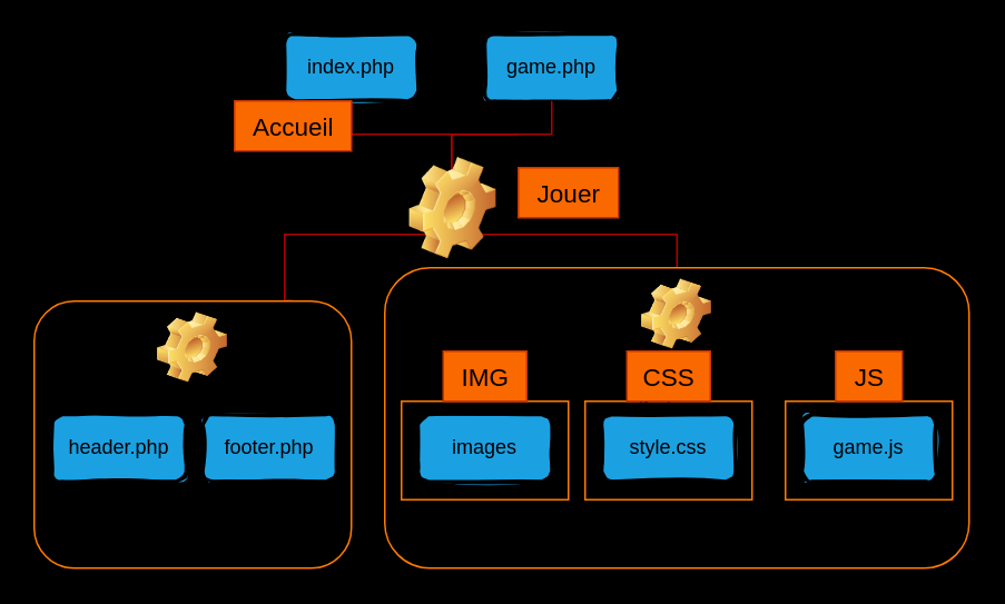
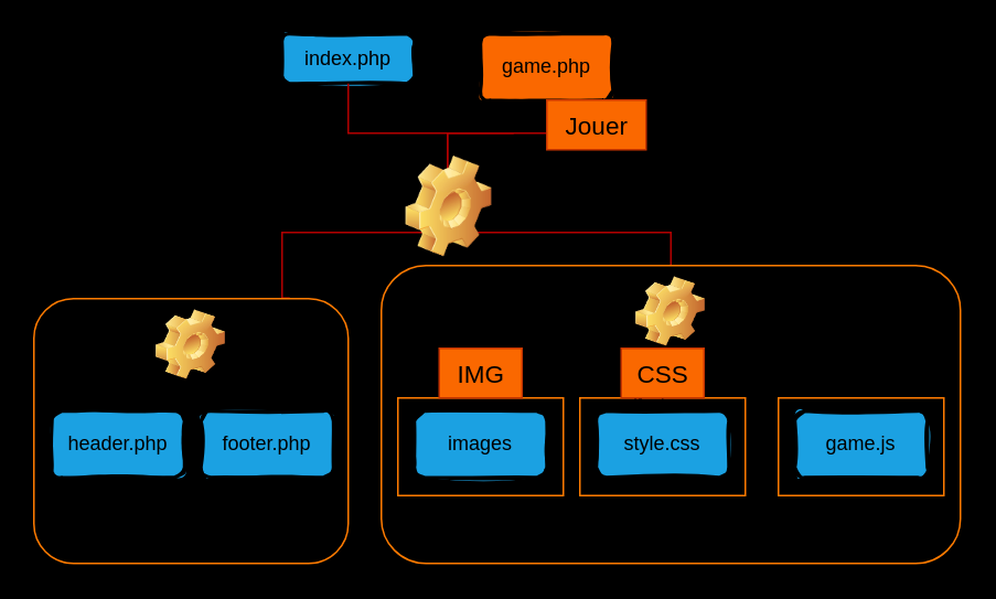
  <mxCell id="0" />
  <mxCell id="1" parent="0" />
  <mxCell id="2" value="" style="rounded=0;whiteSpace=wrap;html=1;fillStyle=solid;strokeColor=#ff7b00;fillColor=none;gradientColor=none;" vertex="1" parent="1"><mxGeometry x="470" y="240" width="100" height="59" as="geometry" /></mxCell>
  <mxCell id="3" value="" style="rounded=0;whiteSpace=wrap;html=1;fillStyle=solid;strokeColor=#ff7b00;fillColor=none;gradientColor=none;" vertex="1" parent="1"><mxGeometry x="350" y="240" width="100" height="59" as="geometry" /></mxCell>
- <mxCell id="4" value="index.php" style="rounded=1;whiteSpace=wrap;html=1;strokeWidth=2;fillWeight=4;hachureGap=8;hachureAngle=45;fillColor=#1ba1e2;sketch=1;fillStyle=solid;" vertex="1" parent="1"><mxGeometry x="170" y="20" width="80" height="40" as="geometry" /></mxCell>
- <mxCell id="5" value="game.php" style="rounded=1;whiteSpace=wrap;html=1;strokeWidth=2;fillWeight=4;hachureGap=8;hachureAngle=45;fillColor=#1ba1e2;sketch=1;fillStyle=solid;" vertex="1" parent="1"><mxGeometry x="290" y="20" width="80" height="40" as="geometry" /></mxCell>
+ <mxCell id="4" value="index.php" style="rounded=1;whiteSpace=wrap;html=1;strokeWidth=2;fillWeight=4;hachureGap=8;hachureAngle=45;fillColor=#1ba1e2;sketch=1;fillStyle=solid;" vertex="1" parent="1"><mxGeometry x="170" y="20" width="80" height="30" as="geometry" /></mxCell>
+ <mxCell id="5" value="game.php" style="rounded=1;whiteSpace=wrap;html=1;strokeWidth=2;fillWeight=4;hachureGap=8;hachureAngle=45;fillColor=#fa6800;sketch=1;fillStyle=solid;" vertex="1" parent="1"><mxGeometry x="290" y="20" width="80" height="40" as="geometry" /></mxCell>
  <mxCell id="6" value="" style="edgeStyle=none;html=1;" edge="1" parent="1"><mxGeometry relative="1" as="geometry"><mxPoint x="90" y="200.857" as="sourcePoint" /><mxPoint x="270" y="239" as="targetPoint" /></mxGeometry></mxCell>
  <mxCell id="7" value="header.php" style="rounded=1;whiteSpace=wrap;html=1;strokeWidth=2;fillWeight=4;hachureGap=8;hachureAngle=45;fillColor=#1ba1e2;sketch=1;fillStyle=solid;" vertex="1" parent="1"><mxGeometry x="31" y="248" width="80" height="40" as="geometry" /></mxCell>
  <mxCell id="8" value="footer.php" style="rounded=1;whiteSpace=wrap;html=1;strokeWidth=2;fillWeight=4;hachureGap=8;hachureAngle=45;fillColor=#1ba1e2;sketch=1;fillStyle=solid;" vertex="1" parent="1"><mxGeometry x="121" y="248" width="80" height="40" as="geometry" /></mxCell>
  <mxCell id="9" value="" style="edgeStyle=none;html=1;fontSize=15;" edge="1" parent="1" source="10"><mxGeometry relative="1" as="geometry"><mxPoint x="400" y="180" as="targetPoint" /></mxGeometry></mxCell>
  <mxCell id="10" value="style.css" style="rounded=1;whiteSpace=wrap;html=1;strokeWidth=2;fillWeight=4;hachureGap=8;hachureAngle=45;fillColor=#1ba1e2;sketch=1;fillStyle=solid;" vertex="1" parent="1"><mxGeometry x="360" y="248" width="80" height="40" as="geometry" /></mxCell>
  <mxCell id="11" value="game.js" style="rounded=1;whiteSpace=wrap;html=1;strokeWidth=2;fillWeight=4;hachureGap=8;hachureAngle=45;fillColor=#1ba1e2;sketch=1;fillStyle=solid;" vertex="1" parent="1"><mxGeometry x="480" y="248" width="80" height="40" as="geometry" /></mxCell>
  <mxCell id="12" value="" style="edgeStyle=none;html=1;" edge="1" parent="1" target="10"><mxGeometry relative="1" as="geometry"><mxPoint x="371.376" y="220" as="sourcePoint" /></mxGeometry></mxCell>
  <mxCell id="13" value="" style="rounded=0;whiteSpace=wrap;html=1;fillStyle=solid;strokeColor=#ff7b00;fillColor=none;gradientColor=none;" vertex="1" parent="1"><mxGeometry x="240" y="240" width="100" height="59" as="geometry" /></mxCell>
  <mxCell id="14" value="images" style="rounded=1;whiteSpace=wrap;html=1;strokeWidth=2;fillWeight=4;hachureGap=8;hachureAngle=45;fillColor=#1ba1e2;sketch=1;fillStyle=solid;" vertex="1" parent="1"><mxGeometry x="250" y="248" width="80" height="40" as="geometry" /></mxCell>
  <mxCell id="15" value="" style="edgeStyle=elbowEdgeStyle;elbow=vertical;sourcePerimeterSpacing=0;targetPerimeterSpacing=0;startArrow=none;endArrow=none;rounded=0;curved=0;fontSize=15;fillColor=#e51400;strokeColor=#B20000;exitX=0.5;exitY=1;exitDx=0;exitDy=0;" edge="1" parent="1" source="4"><mxGeometry relative="1" as="geometry"><mxPoint x="210" y="80" as="sourcePoint" /><mxPoint x="270" y="80" as="targetPoint" /><Array as="points"><mxPoint x="240" y="80" /><mxPoint x="270" y="110" /><mxPoint x="220" y="100" /><mxPoint x="280" y="130" /></Array></mxGeometry></mxCell>
  <mxCell id="16" value="" style="edgeStyle=orthogonalEdgeStyle;sourcePerimeterSpacing=0;targetPerimeterSpacing=0;startArrow=none;endArrow=none;rounded=0;targetPortConstraint=eastwest;sourcePortConstraint=northsouth;curved=0;rounded=0;fontSize=15;fillColor=#e51400;strokeColor=#B20000;entryX=0.813;entryY=-0.003;entryDx=0;entryDy=0;entryPerimeter=0;exitX=0.5;exitY=1;exitDx=0;exitDy=0;" edge="1" parent="1" source="5"><mxGeometry relative="1" as="geometry"><mxPoint x="330" y="80" as="sourcePoint" /><mxPoint x="174.657" y="179.64" as="targetPoint" /><Array as="points"><mxPoint x="330" y="80" /><mxPoint x="270" y="80" /><mxPoint x="270" y="140" /><mxPoint x="170" y="140" /><mxPoint x="170" y="180" /></Array></mxGeometry></mxCell>
  <mxCell id="17" value="" style="edgeStyle=orthogonalEdgeStyle;sourcePerimeterSpacing=0;targetPerimeterSpacing=0;startArrow=none;endArrow=none;rounded=0;targetPortConstraint=eastwest;sourcePortConstraint=northsouth;curved=0;rounded=0;fontSize=15;fillColor=#e51400;strokeColor=#B20000;entryX=0.5;entryY=0;entryDx=0;entryDy=0;" edge="1" parent="1" target="18"><mxGeometry relative="1" as="geometry"><mxPoint x="310" y="80" as="sourcePoint" /><mxPoint x="480" y="150" as="targetPoint" /><Array as="points"><mxPoint x="270" y="80" /><mxPoint x="270" y="140" /><mxPoint x="405" y="140" /></Array></mxGeometry></mxCell>
  <mxCell id="18" value="ASSETS" style="label;whiteSpace=wrap;html=1;align=center;verticalAlign=bottom;spacingLeft=0;spacingBottom=4;imageAlign=center;imageVerticalAlign=top;image=img/clipart/Gear_128x128.png;fillStyle=solid;strokeColor=#ff7b00;fontSize=15;fontColor=#000000;fillColor=none;gradientColor=default;gradientDirection=south;" vertex="1" parent="1"><mxGeometry x="230" y="160" width="350" height="180" as="geometry" /></mxCell>
  <mxCell id="19" value="INCLUDES" style="label;whiteSpace=wrap;html=1;align=center;verticalAlign=bottom;spacingLeft=0;spacingBottom=4;imageAlign=center;imageVerticalAlign=top;image=img/clipart/Gear_128x128.png;fillStyle=solid;strokeColor=#ff7b00;fontSize=15;fontColor=#000000;fillColor=none;gradientColor=default;gradientDirection=south;" vertex="1" parent="1"><mxGeometry x="20" y="180" width="190" height="160" as="geometry" /></mxCell>
  <mxCell id="20" value="IMG" style="text;html=1;align=center;verticalAlign=middle;resizable=0;points=[];autosize=1;strokeColor=#C73500;fillColor=#fa6800;fontSize=15;fontColor=#000000;" vertex="1" parent="1"><mxGeometry x="265" y="210" width="50" height="30" as="geometry" /></mxCell>
  <mxCell id="21" value="CSS" style="text;html=1;align=center;verticalAlign=middle;resizable=0;points=[];autosize=1;strokeColor=#C73500;fillColor=#fa6800;fontSize=15;fontColor=#000000;" vertex="1" parent="1"><mxGeometry x="375" y="210" width="50" height="30" as="geometry" /></mxCell>
- <mxCell id="22" value="JS" style="text;html=1;align=center;verticalAlign=middle;resizable=0;points=[];autosize=1;strokeColor=#C73500;fillColor=#fa6800;fontSize=15;fontColor=#000000;" vertex="1" parent="1"><mxGeometry x="500" y="210" width="40" height="30" as="geometry" /></mxCell>
- <mxCell id="23" value="Accueil" style="text;html=1;align=center;verticalAlign=middle;resizable=0;points=[];autosize=1;fontSize=15;fillColor=#fa6800;fontColor=#000000;strokeColor=#C73500;" vertex="1" parent="1"><mxGeometry x="140" y="60" width="70" height="30" as="geometry" /></mxCell>
- <mxCell id="24" value="Jouer" style="text;html=1;align=center;verticalAlign=middle;resizable=0;points=[];autosize=1;fontSize=15;fillColor=#fa6800;fontColor=#000000;strokeColor=#C73500;" vertex="1" parent="1"><mxGeometry x="310" y="100" width="60" height="30" as="geometry" /></mxCell>
+ <mxCell id="24" value="Jouer" style="text;html=1;align=center;verticalAlign=middle;resizable=0;points=[];autosize=1;fontSize=15;fillColor=#fa6800;fontColor=#000000;strokeColor=#C73500;" vertex="1" parent="1"><mxGeometry x="330" y="60" width="60" height="30" as="geometry" /></mxCell>
  <mxCell id="25" value="" style="shape=image;html=1;verticalLabelPosition=bottom;verticalAlign=top;imageAspect=1;aspect=fixed;image=img/clipart/Gear_128x128.png;fillStyle=solid;strokeColor=#ff7b00;fontSize=15;fontColor=#000000;fillColor=none;gradientColor=default;gradientDirection=south;" vertex="1" parent="1"><mxGeometry x="245" y="94" width="52" height="61" as="geometry" /></mxCell>
